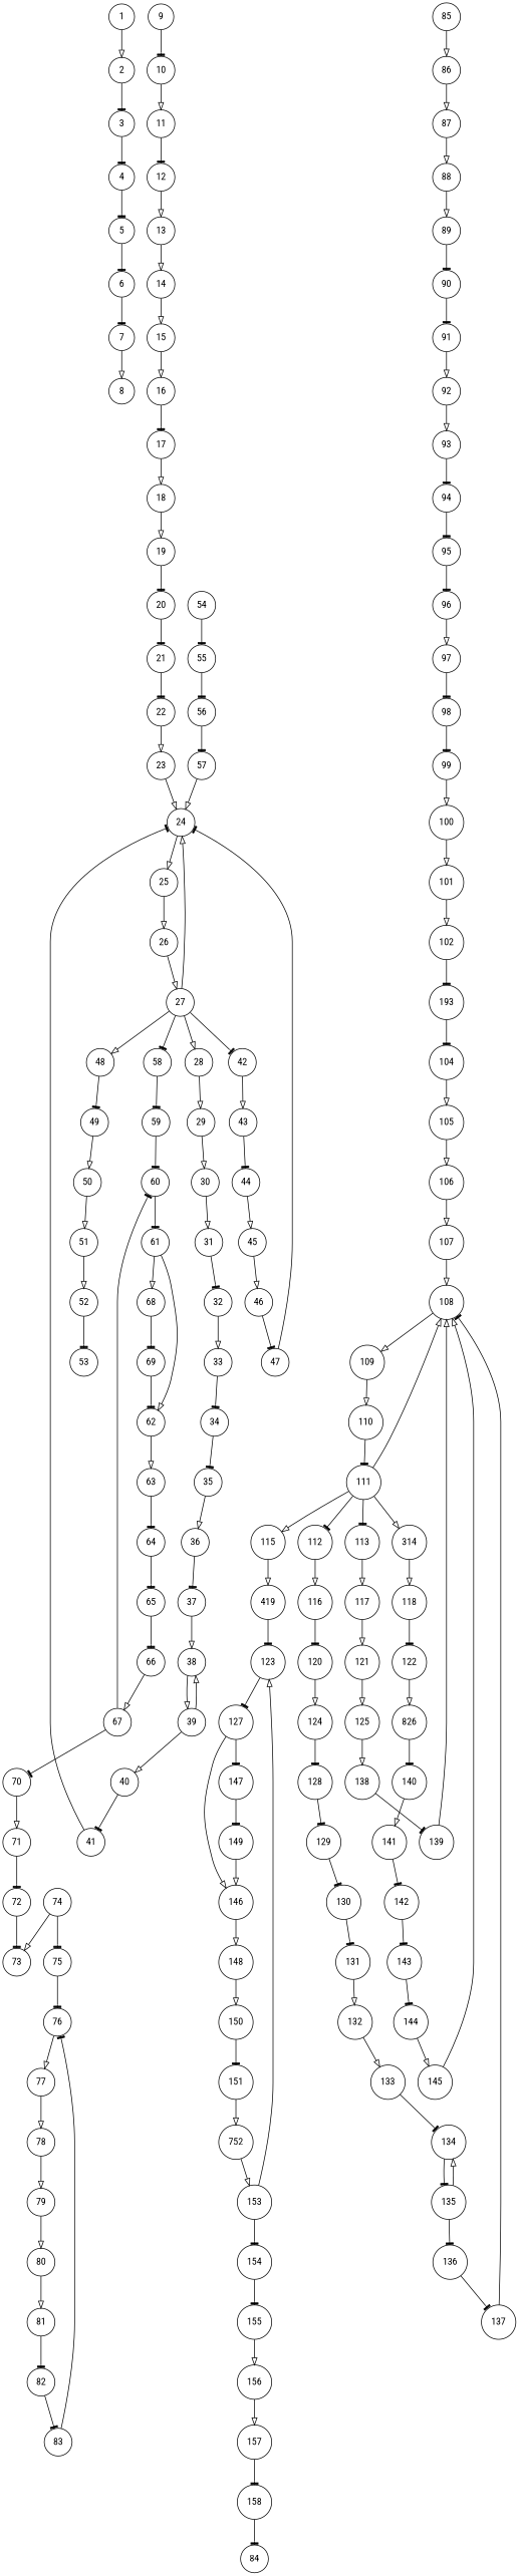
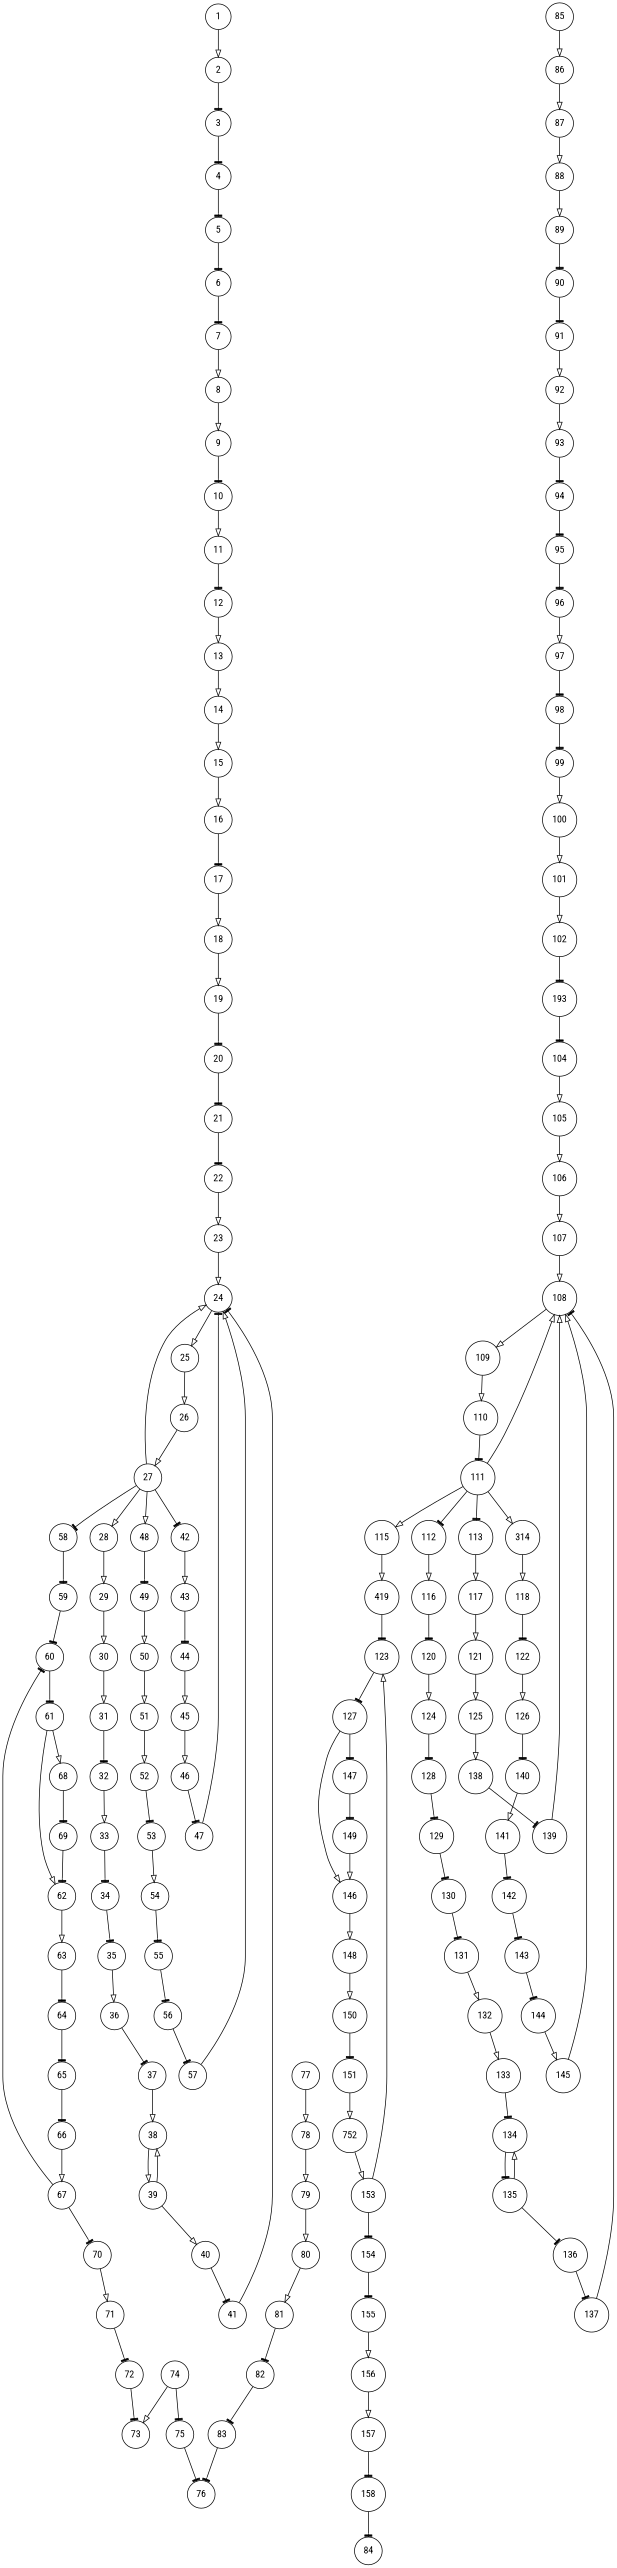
  digraph {
    fontname="Roboto Condensed"
    rankdir=TB
    node [fontname="Roboto Condensed" shape=circle]
    edge [arrowhead=onormal fontname="Roboto Condensed"]
    1
    2
    3
    4
    5
    6
    7
    8
    9
    10
    11
    12
    13
    14
    15
    16
    17
    18
    19
    20
    21
    22
    23
    24
    25
    26
    27
    28
    42
    48
    58
    29
    43
    49
    59
    30
    44
    50
    60
    31
    32
    33
    34
    35
    36
    37
    38
    39
    40
    41
    45
    46
    47
    51
    52
    53
    54
    55
    56
    57
    61
    62
    68
    63
    69
    64
    65
    66
    67
    70
    71
    72
    73
    74
    75
    76
    77
    78
    79
    80
    81
    82
    83
    85
    86
    87
    88
    89
    90
    91
    92
    93
    94
    95
    96
    97
    98
    99
    100
    101
    102
    n102 [label=193]
    104
    105
    106
    107
    108
    109
    110
    111
    112
    113
    n113 [label=314]
    115
    116
    117
    118
    n118 [label=419]
    120
    121
    122
    123
    124
    125
-   126 [label=826]
+   126
    127
    128
    138
    140
    146
    147
    129
    139
    141
    148
    149
    130
    142
    150
    131
    132
    133
    134
    135
    136
    137
    143
    144
    145
    151
    n151 [label=752]
    153
    154
    155
    156
    157
    158
    84
    1 -> 2
    2 -> 3 [arrowhead=tee]
    3 -> 4 [arrowhead=tee]
    4 -> 5 [arrowhead=tee]
    5 -> 6 [arrowhead=tee]
    6 -> 7 [arrowhead=tee]
    7 -> 8
+   8 -> 9
    9 -> 10 [arrowhead=tee]
    10 -> 11
    11 -> 12 [arrowhead=tee]
    12 -> 13
    13 -> 14
    14 -> 15
    15 -> 16
    16 -> 17 [arrowhead=tee]
    17 -> 18
    18 -> 19
    19 -> 20 [arrowhead=tee]
    20 -> 21 [arrowhead=tee]
    21 -> 22 [arrowhead=tee]
    22 -> 23
    23 -> 24
    24 -> 25
    25 -> 26
    26 -> 27
    27 -> 24
    27 -> 28
    27 -> 42 [arrowhead=tee]
    27 -> 48
    27 -> 58 [arrowhead=tee]
    28 -> 29
    42 -> 43
    48 -> 49 [arrowhead=tee]
    58 -> 59 [arrowhead=tee]
    29 -> 30
    43 -> 44 [arrowhead=tee]
    49 -> 50
    59 -> 60 [arrowhead=tee]
    30 -> 31
    44 -> 45
    50 -> 51
    60 -> 61 [arrowhead=tee]
    31 -> 32 [arrowhead=tee]
    32 -> 33
    33 -> 34 [arrowhead=tee]
    34 -> 35 [arrowhead=tee]
    35 -> 36
    36 -> 37 [arrowhead=tee]
    37 -> 38
    38 -> 39
    39 -> 38
    39 -> 40
    40 -> 41 [arrowhead=tee]
    41 -> 24 [arrowhead=tee]
    45 -> 46
    46 -> 47 [arrowhead=tee]
    47 -> 24 [arrowhead=tee]
    51 -> 52
    52 -> 53 [arrowhead=tee]
+   53 -> 54
    54 -> 55 [arrowhead=tee]
    55 -> 56 [arrowhead=tee]
    56 -> 57 [arrowhead=tee]
    57 -> 24
    61 -> 62
    61 -> 68
    62 -> 63
    68 -> 69 [arrowhead=tee]
    63 -> 64 [arrowhead=tee]
    69 -> 62 [arrowhead=tee]
    64 -> 65 [arrowhead=tee]
    65 -> 66 [arrowhead=tee]
    66 -> 67
    67 -> 60 [arrowhead=tee]
    67 -> 70 [arrowhead=tee]
    70 -> 71
    71 -> 72 [arrowhead=tee]
    72 -> 73 [arrowhead=tee]
    74 -> 73
    74 -> 75 [arrowhead=tee]
    75 -> 76 [arrowhead=tee]
-   76 -> 77
    77 -> 78
    78 -> 79
    79 -> 80
    80 -> 81
    81 -> 82 [arrowhead=tee]
    82 -> 83 [arrowhead=tee]
    83 -> 76 [arrowhead=tee]
    85 -> 86
    86 -> 87
    87 -> 88
    88 -> 89
    89 -> 90 [arrowhead=tee]
    90 -> 91 [arrowhead=tee]
    91 -> 92
    92 -> 93
    93 -> 94 [arrowhead=tee]
    94 -> 95 [arrowhead=tee]
    95 -> 96 [arrowhead=tee]
    96 -> 97
    97 -> 98 [arrowhead=tee]
    98 -> 99 [arrowhead=tee]
    99 -> 100
    100 -> 101
    101 -> 102
    102 -> n102 [arrowhead=tee]
    n102 -> 104 [arrowhead=tee]
    104 -> 105
    105 -> 106
    106 -> 107
    107 -> 108
    108 -> 109
    109 -> 110
    110 -> 111 [arrowhead=tee]
    111 -> 108
    111 -> 112 [arrowhead=tee]
    111 -> 113 [arrowhead=tee]
    111 -> n113
    111 -> 115
    112 -> 116
    113 -> 117
    n113 -> 118
    115 -> n118
    116 -> 120 [arrowhead=tee]
    117 -> 121
    118 -> 122 [arrowhead=tee]
    n118 -> 123 [arrowhead=tee]
    120 -> 124
    121 -> 125
    122 -> 126
    123 -> 127 [arrowhead=tee]
    124 -> 128 [arrowhead=tee]
    125 -> 138
    126 -> 140 [arrowhead=tee]
    127 -> 146
    127 -> 147 [arrowhead=tee]
    128 -> 129 [arrowhead=tee]
    138 -> 139 [arrowhead=tee]
    140 -> 141
    146 -> 148
    147 -> 149 [arrowhead=tee]
    129 -> 130 [arrowhead=tee]
    139 -> 108
    141 -> 142 [arrowhead=tee]
    148 -> 150
    149 -> 146
    130 -> 131 [arrowhead=tee]
    142 -> 143 [arrowhead=tee]
    150 -> 151 [arrowhead=tee]
    131 -> 132
    132 -> 133
    133 -> 134 [arrowhead=tee]
    134 -> 135 [arrowhead=tee]
    135 -> 134
    135 -> 136 [arrowhead=tee]
    136 -> 137 [arrowhead=tee]
    137 -> 108 [arrowhead=tee]
    143 -> 144 [arrowhead=tee]
    144 -> 145
    145 -> 108
    151 -> n151
    n151 -> 153
    153 -> 123
    153 -> 154 [arrowhead=tee]
    154 -> 155 [arrowhead=tee]
    155 -> 156
    156 -> 157
    157 -> 158 [arrowhead=tee]
    158 -> 84 [arrowhead=tee]
  }
